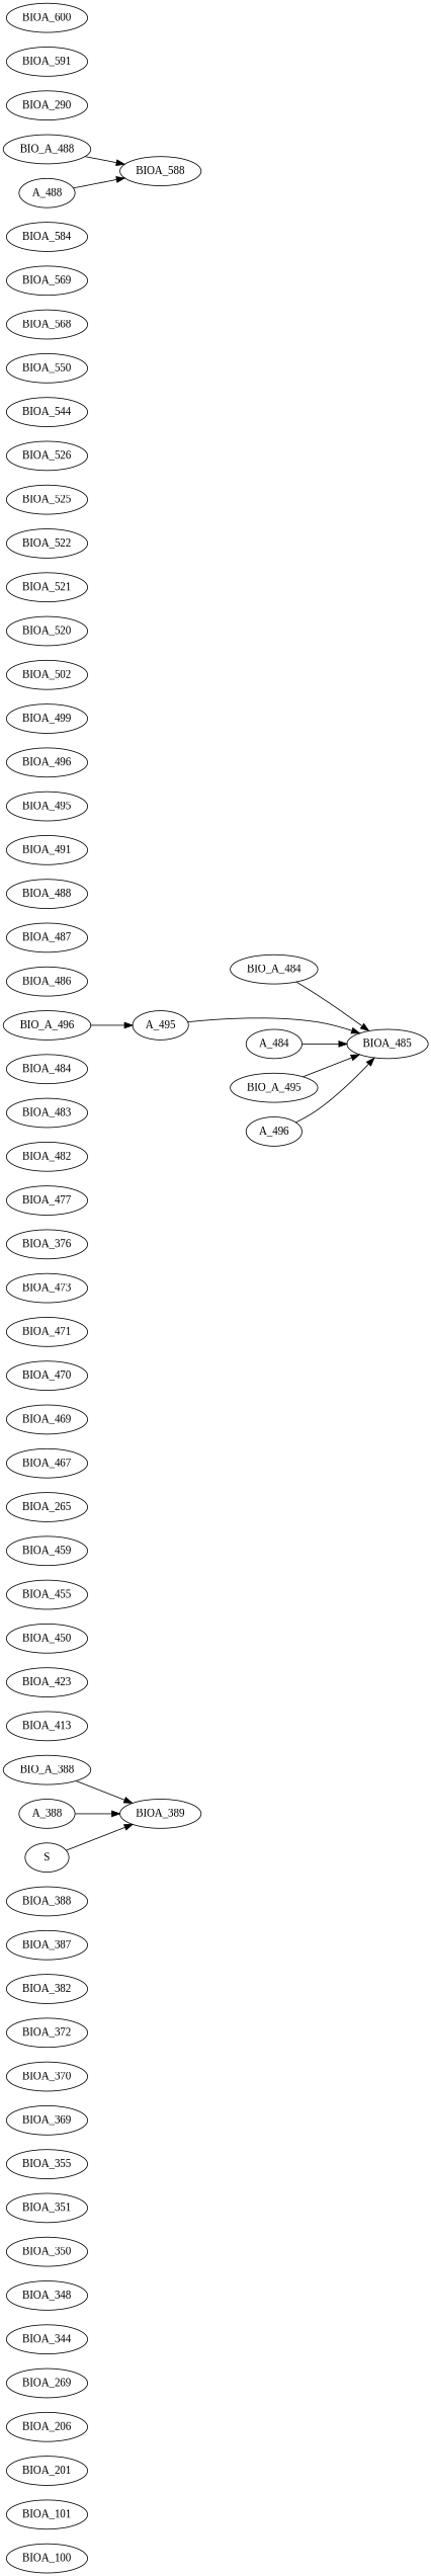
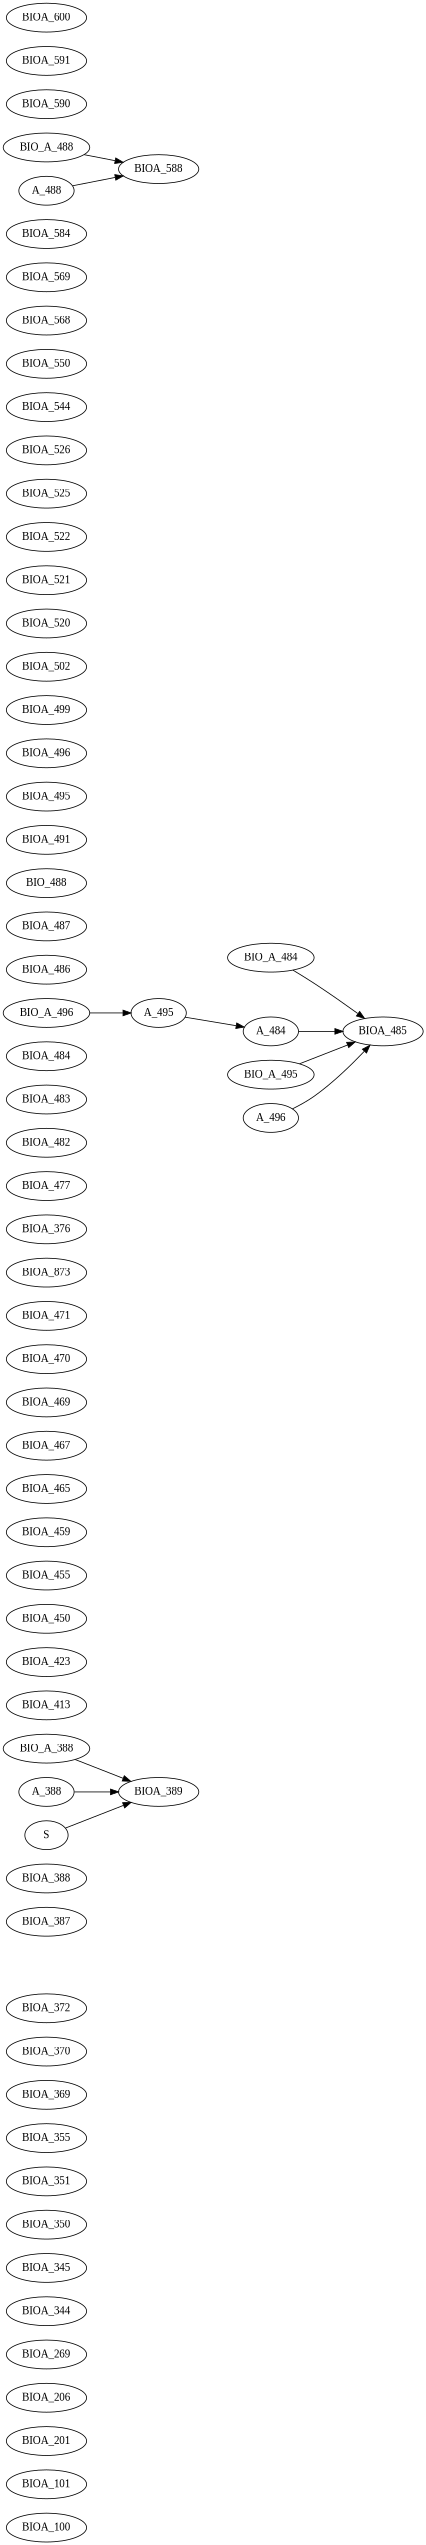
  digraph {
    fontname="Liberation Serif"
    rankdir=LR
    node [fontname="Liberation Serif"]
    edge [color=black fontname="Liberation Serif"]
    BIOA_100
    BIOA_101
    BIOA_201
    BIOA_206
    BIOA_269
    BIOA_344
-   BIOA_348
+   BIOA_348 [label=BIOA_345]
    BIOA_350
    BIOA_351
    BIOA_355
    BIOA_369
    BIOA_370
    BIOA_372
-   BIOA_382
    BIOA_387
    BIOA_388
    BIO_A_388
    BIOA_389
    A_388
    S
    BIOA_413
    BIOA_423
    BIOA_450
    BIOA_455
    BIOA_459
-   BIOA_465 [label=BIOA_265]
+   BIOA_465
    n27 [label=BIOA_467]
    BIOA_469
    BIOA_470
    BIOA_471
-   BIOA_473
+   BIOA_473 [label=BIOA_873]
    n32 [label=BIOA_376]
    BIOA_477
    BIOA_482
    BIOA_483
    BIOA_484
    BIO_A_484
    BIOA_485
    A_484
    BIO_A_495
    A_495
    BIO_A_496
    A_496
    BIOA_486
    BIOA_487
-   BIOA_488
+   BIOA_488 [label=BIO_488]
    BIOA_491
    BIOA_495
    BIOA_496
    BIOA_499
    BIOA_502
    BIOA_520
    BIOA_521
    BIOA_522
    BIOA_525
    BIOA_526
    BIOA_544
    BIOA_550
    BIOA_568
    BIOA_569
    BIOA_584
    BIO_A_488
    BIOA_588
    A_488
-   BIOA_590 [label=BIOA_290]
+   BIOA_590
    BIOA_591
    BIOA_600
    BIO_A_388 -> BIOA_389
    A_388 -> BIOA_389
    S -> BIOA_389
    BIO_A_484 -> BIOA_485
    A_484 -> BIOA_485
    BIO_A_495 -> BIOA_485
-   A_495 -> BIOA_485
+   A_495 -> A_484
    BIO_A_496 -> A_495
    A_496 -> BIOA_485
    BIO_A_488 -> BIOA_588
    A_488 -> BIOA_588
  }
